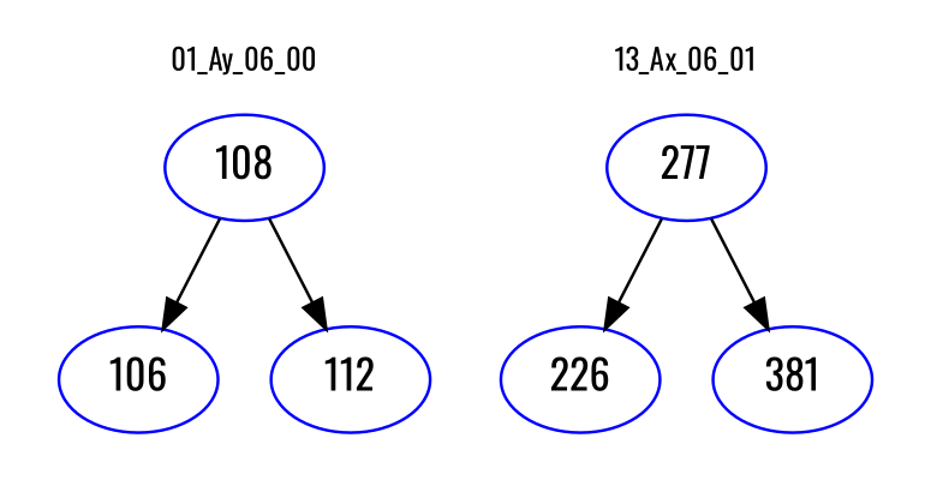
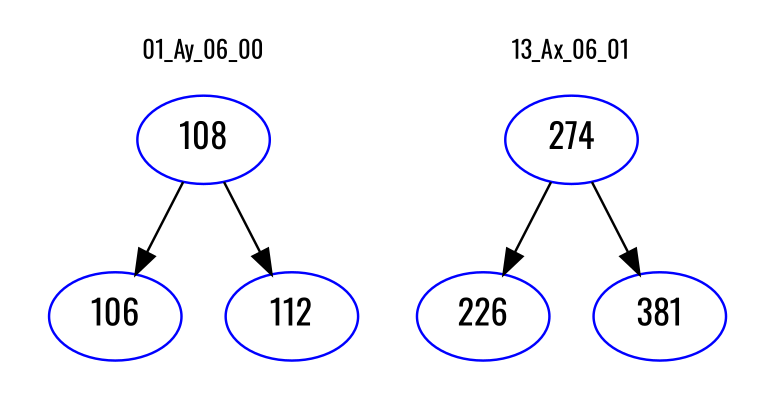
  digraph {
    fontname=Oswald
    node [color=blue fontname=Oswald]
    edge [color=black fontname=Oswald]
    n1 [label=108]
    n2 [label=106]
    n3 [label=112]
-   n4 [label=277]
+   n4 [label=274]
    n5 [label=226]
    n6 [label=381]
    subgraph cluster_1 {
      color=white
      fontsize=10
      label="01_Ay_06_00"
      n1
      n2
      n3
    }
    subgraph cluster_2 {
      color=white
      fontsize=10
      label="13_Ax_06_01"
      n4
      n5
      n6
    }
    n1 -> n2
    n1 -> n3
    n4 -> n5
    n4 -> n6
  }
